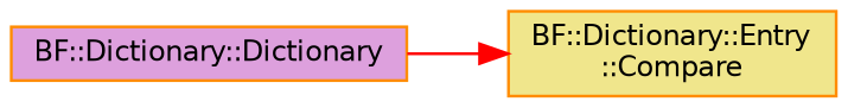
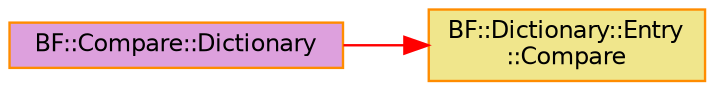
  digraph {
    rankdir=LR
    node [color=darkorange fontname=Helvetica fontsize=10 shape=box style=filled]
-   n1 [fillcolor=plum fontcolor=black height=0.2 label="BF::Dictionary::Dictionary" width=0.4]
+   n1 [fillcolor=plum fontcolor=black height=0.2 label="BF::Compare::Dictionary" width=0.4]
    n2 [fillcolor=khaki height=0.2 label="BF::Dictionary::Entry\l::Compare" width=0.4]
    n1 -> n2 [color=red fontname=Helvetica fontsize=10 labelfontname=Helvetica labelfontsize=10 style=solid]
  }
